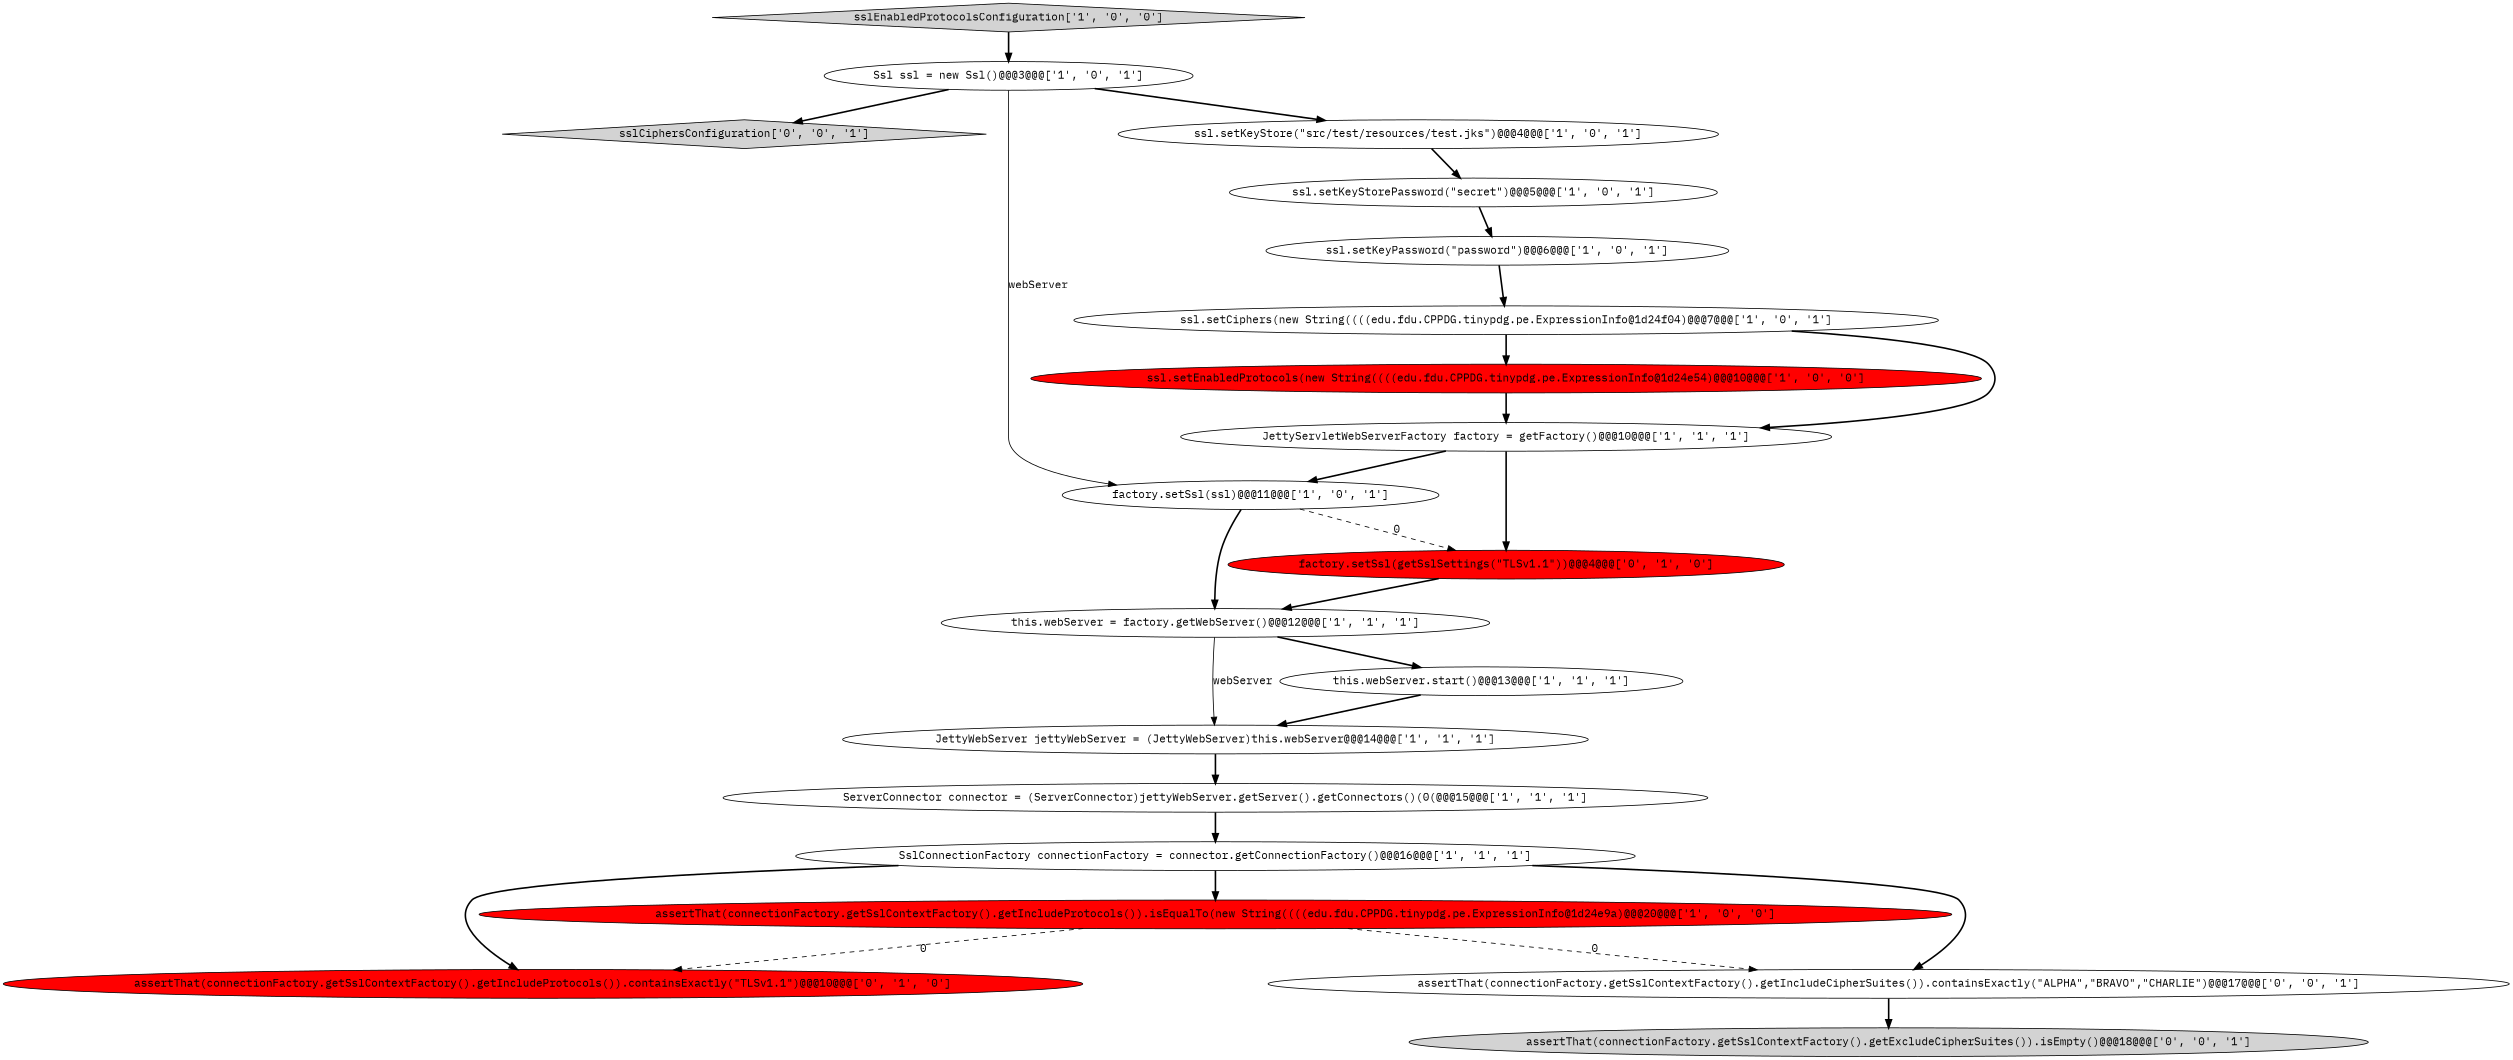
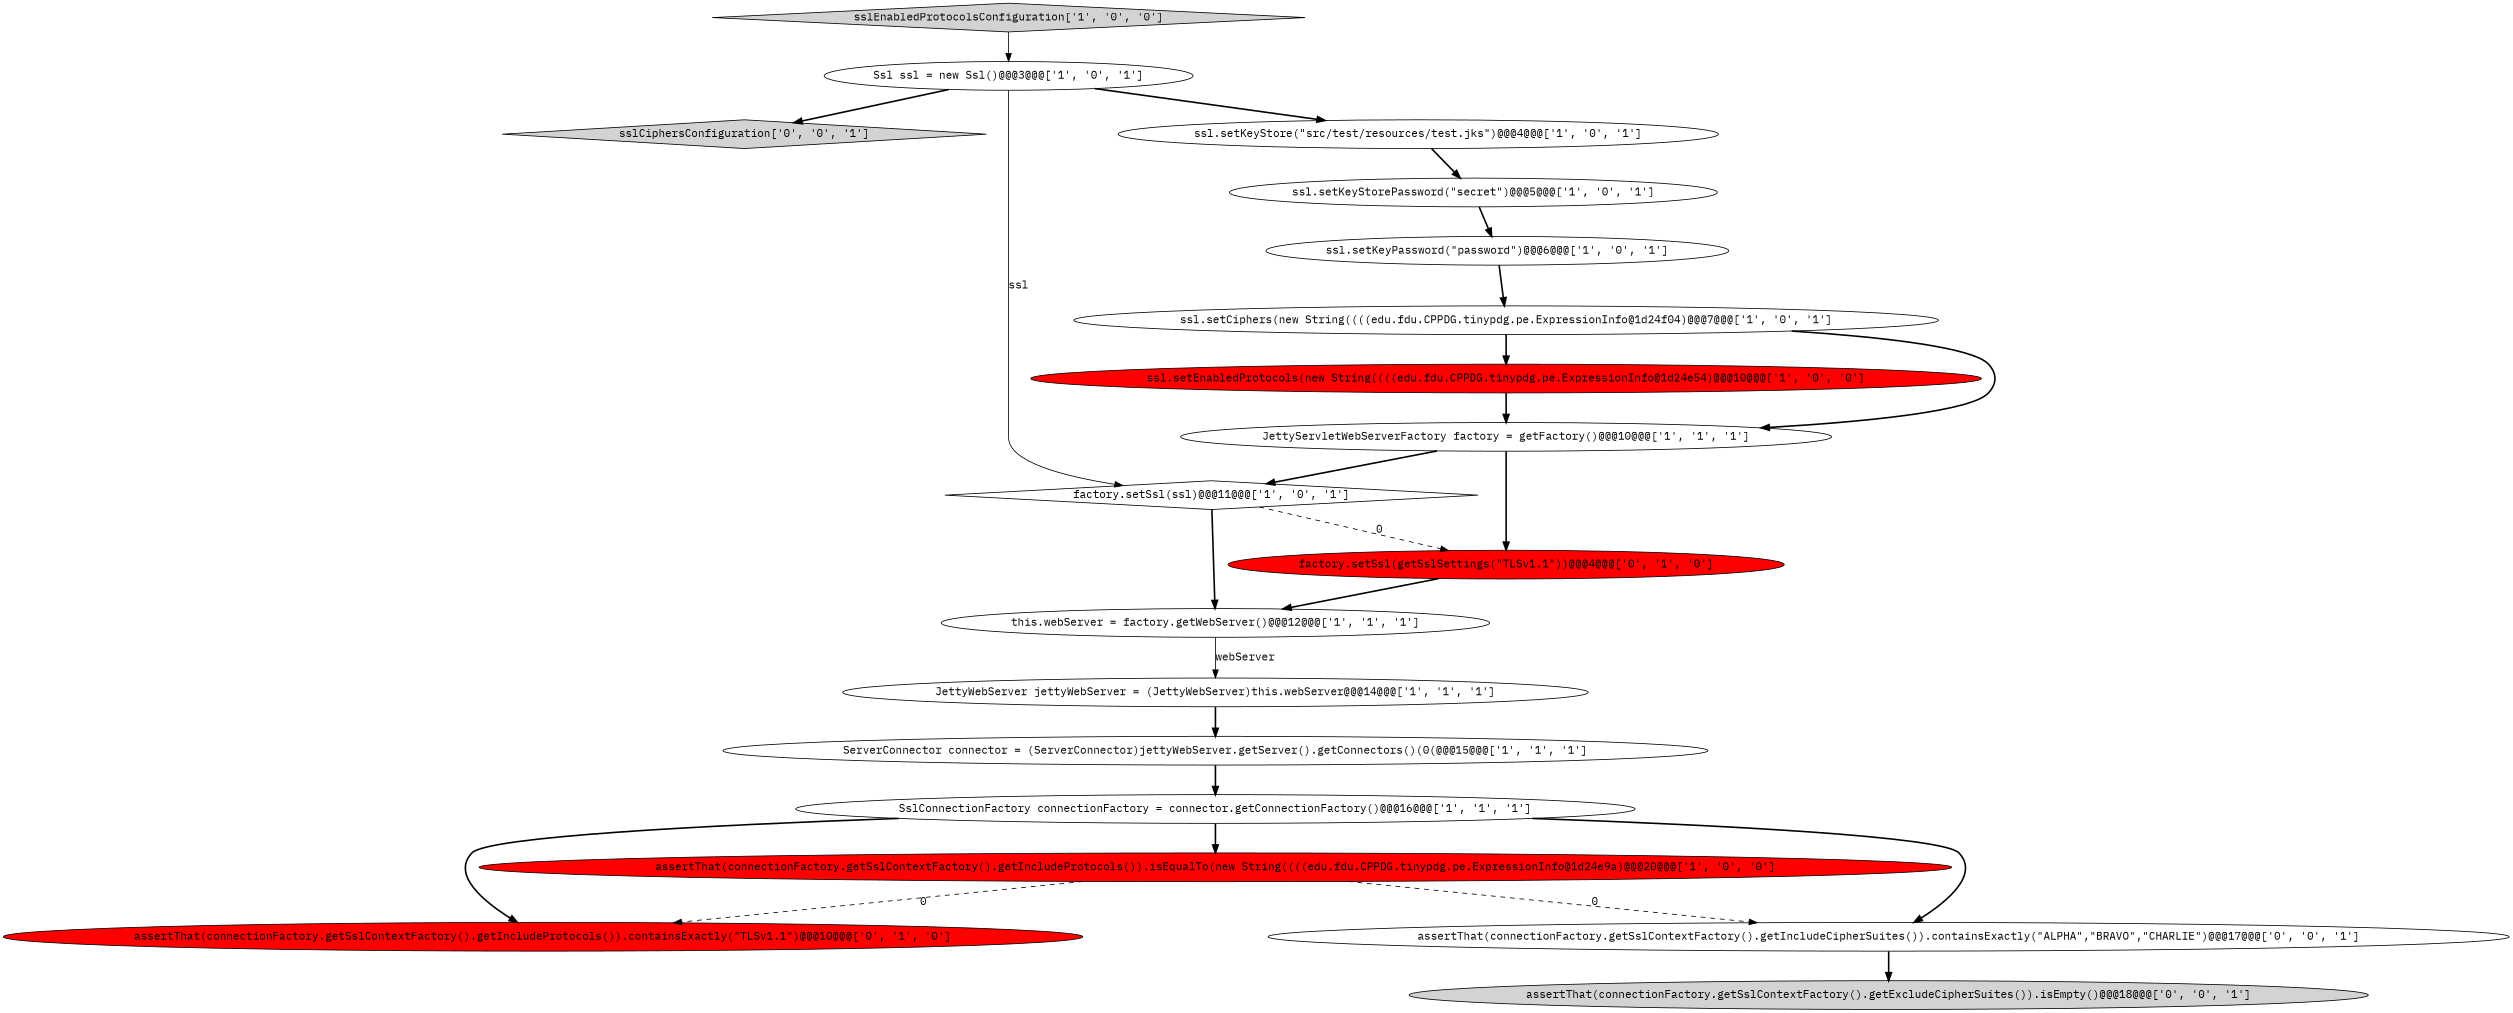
  digraph {
    fontname="IBM Plex Mono"
    node [fillcolor=white fontname="IBM Plex Mono" shape=ellipse style=filled]
    edge [fontname="IBM Plex Mono" style=bold]
    n1 [fillcolor=lightgray label="sslCiphersConfiguration['0', '0', '1']" shape=diamond]
    n2 [label="Ssl ssl = new Ssl()@@@3@@@['1', '0', '1']"]
-   n3 [label="factory.setSsl(ssl)@@@11@@@['1', '0', '1']"]
+   n3 [label="factory.setSsl(ssl)@@@11@@@['1', '0', '1']" shape=diamond]
    n4 [label="ssl.setKeyStore(\"src/test/resources/test.jks\")@@@4@@@['1', '0', '1']"]
    n5 [label="ssl.setKeyStorePassword(\"secret\")@@@5@@@['1', '0', '1']"]
    n6 [label="ssl.setKeyPassword(\"password\")@@@6@@@['1', '0', '1']"]
    n7 [label="ssl.setCiphers(new String((((edu.fdu.CPPDG.tinypdg.pe.ExpressionInfo@1d24f04)@@@7@@@['1', '0', '1']"]
    n8 [fillcolor=red label="ssl.setEnabledProtocols(new String((((edu.fdu.CPPDG.tinypdg.pe.ExpressionInfo@1d24e54)@@@10@@@['1', '0', '0']"]
    n9 [label="JettyServletWebServerFactory factory = getFactory()@@@10@@@['1', '1', '1']"]
    n10 [fillcolor=red label="factory.setSsl(getSslSettings(\"TLSv1.1\"))@@@4@@@['0', '1', '0']"]
    n11 [fillcolor=red label="assertThat(connectionFactory.getSslContextFactory().getIncludeProtocols()).isEqualTo(new String((((edu.fdu.CPPDG.tinypdg.pe.ExpressionInfo@1d24e9a)@@@20@@@['1', '0', '0']"]
    n12 [fillcolor=red label="assertThat(connectionFactory.getSslContextFactory().getIncludeProtocols()).containsExactly(\"TLSv1.1\")@@@10@@@['0', '1', '0']"]
    n13 [label="assertThat(connectionFactory.getSslContextFactory().getIncludeCipherSuites()).containsExactly(\"ALPHA\",\"BRAVO\",\"CHARLIE\")@@@17@@@['0', '0', '1']"]
    n14 [fillcolor=lightgray label="assertThat(connectionFactory.getSslContextFactory().getExcludeCipherSuites()).isEmpty()@@@18@@@['0', '0', '1']"]
    n15 [label="this.webServer = factory.getWebServer()@@@12@@@['1', '1', '1']"]
    n16 [label="JettyWebServer jettyWebServer = (JettyWebServer)this.webServer@@@14@@@['1', '1', '1']"]
-   n17 [label="this.webServer.start()@@@13@@@['1', '1', '1']"]
    n18 [label="ServerConnector connector = (ServerConnector)jettyWebServer.getServer().getConnectors()(0(@@@15@@@['1', '1', '1']"]
    n19 [label="SslConnectionFactory connectionFactory = connector.getConnectionFactory()@@@16@@@['1', '1', '1']"]
    n20 [fillcolor=lightgray label="sslEnabledProtocolsConfiguration['1', '0', '0']" shape=diamond]
    n2 -> n1
-   n2 -> n3 [label=webServer style=solid]
+   n2 -> n3 [label=ssl style=solid]
    n2 -> n4
    n3 -> n10 [label=0 style=dashed]
    n3 -> n15
    n4 -> n5
    n5 -> n6
    n6 -> n7
    n7 -> n8
    n7 -> n9
    n8 -> n9
    n9 -> n3
    n9 -> n10
    n10 -> n15
    n11 -> n12 [label=0 style=dashed]
    n11 -> n13 [label=0 style=dashed]
    n13 -> n14
    n15 -> n16 [label=webServer style=solid]
-   n15 -> n17
    n16 -> n18
-   n17 -> n16
    n18 -> n19
    n19 -> n11
    n19 -> n12
    n19 -> n13
-   n20 -> n2
+   n20 -> n2 [style=solid]
  }
